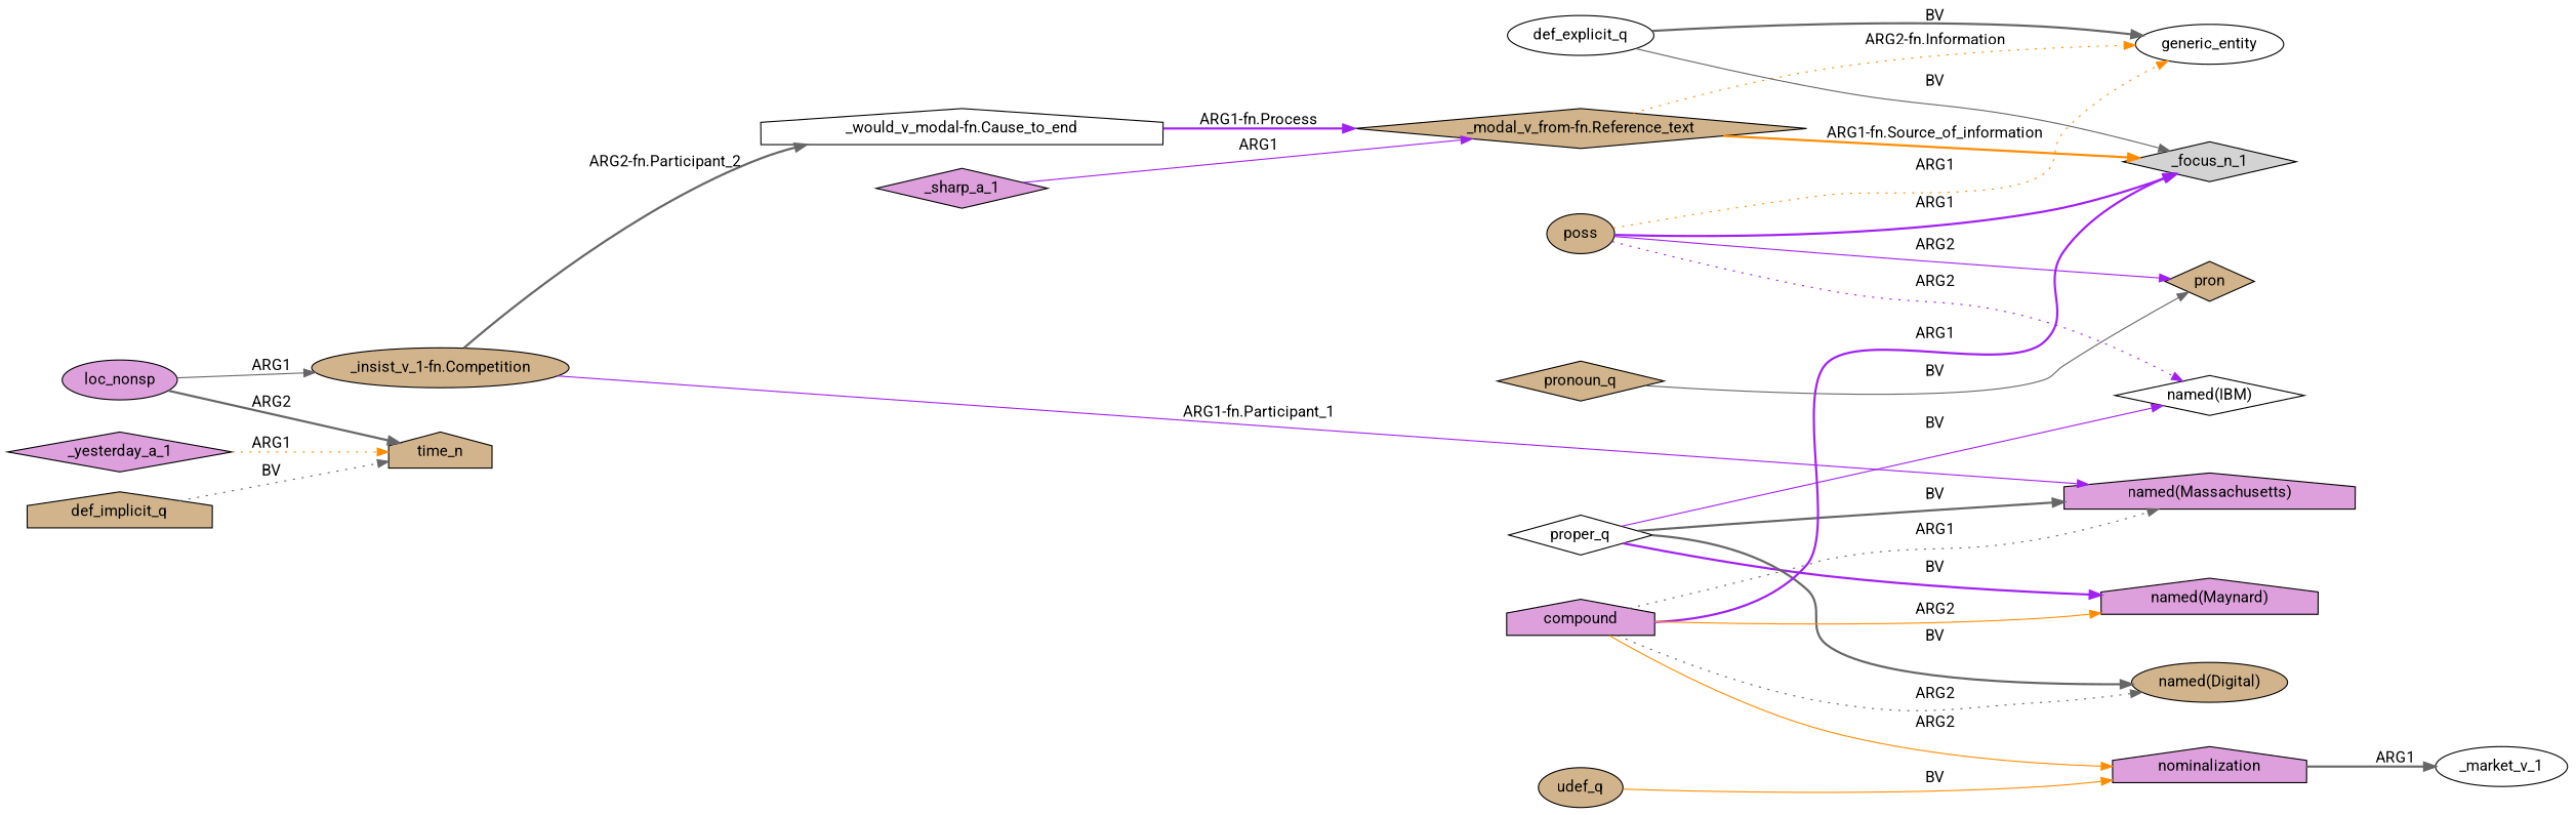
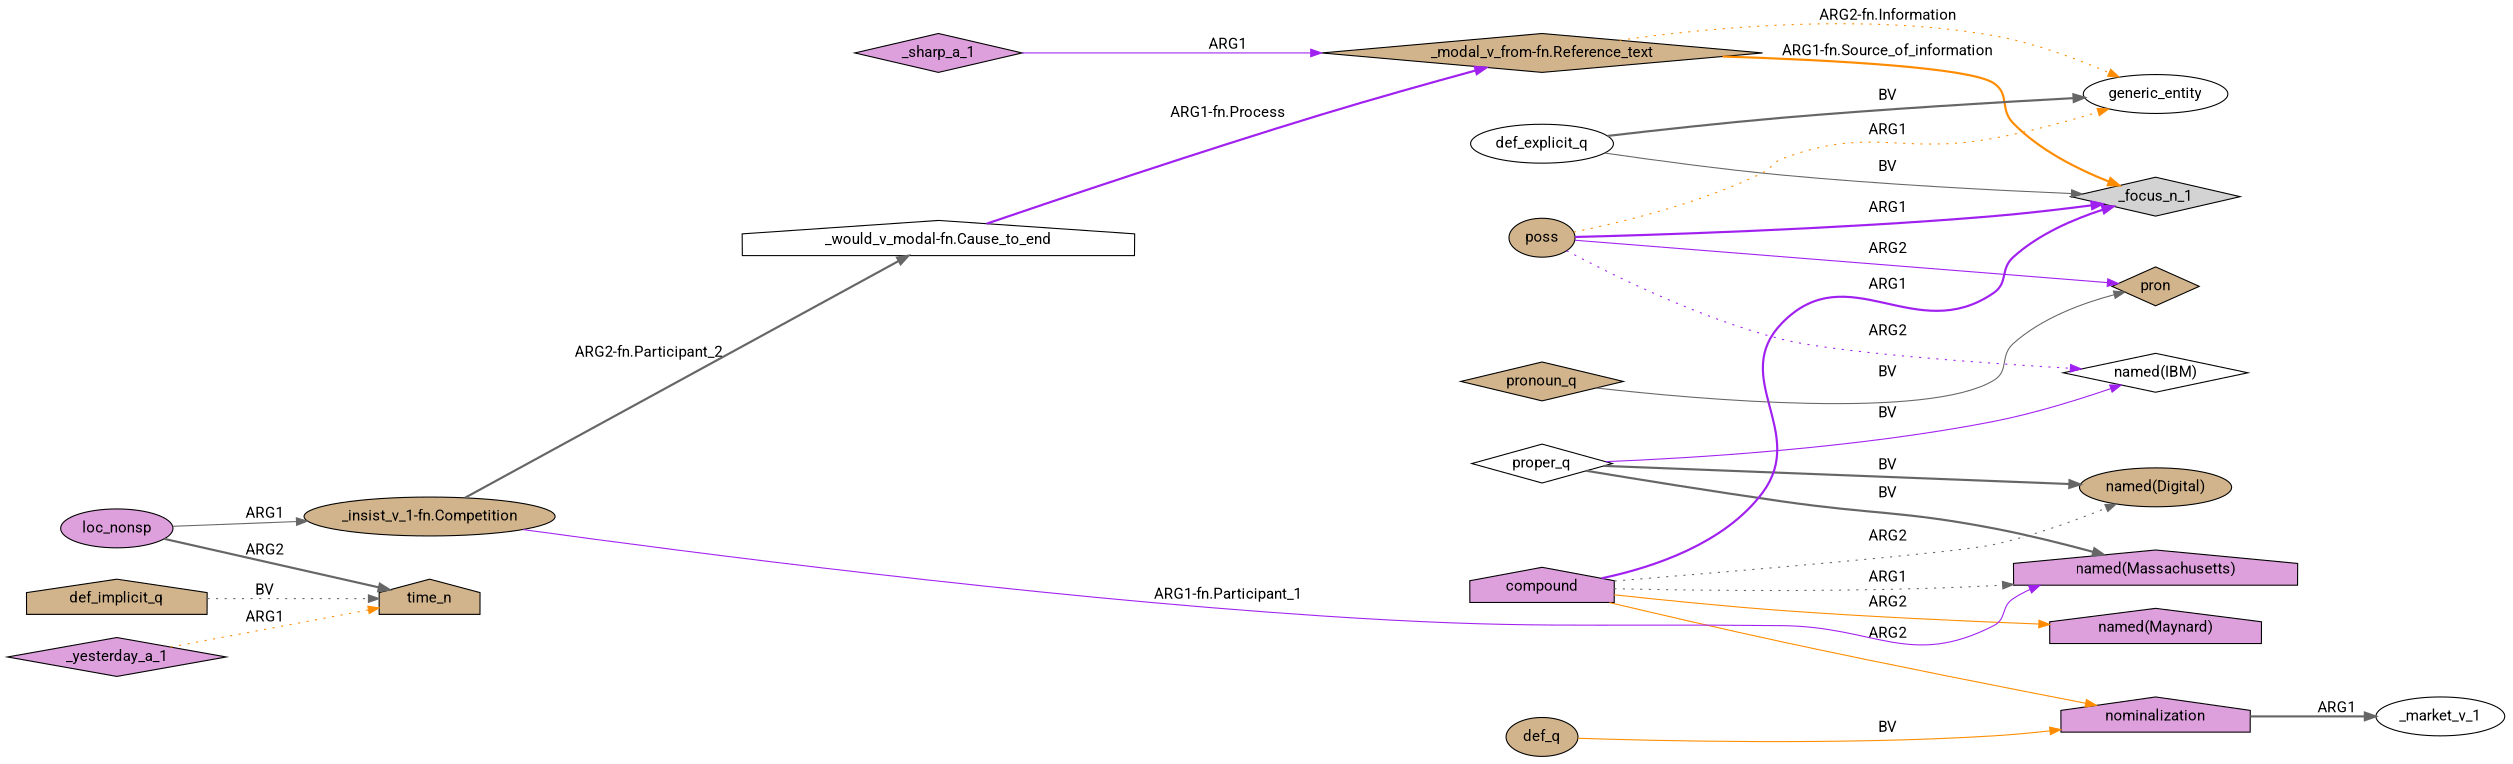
  digraph {
    fontname=Roboto
    rankdir=LR
    node [fillcolor=tan fontname=Roboto shape=diamond style=filled]
    edge [color=gray40 fontname=Roboto style=bold]
    n1 [label="_modal_v_from-fn.Reference_text"]
    generic_entity [fillcolor=white shape=ellipse]
    _focus_n_1 [fillcolor=lightgrey]
    def_explicit_q [fillcolor=white shape=ellipse]
    nominalization [fillcolor=plum shape=house]
    _market_v_1 [fillcolor=white shape=ellipse]
    poss [shape=ellipse]
    "named(IBM)" [fillcolor=white]
    pron
    proper_q [fillcolor=white]
    "named(Massachusetts)" [fillcolor=plum shape=house]
    "named(Maynard)" [fillcolor=plum shape=house]
    "named(Digital)" [shape=ellipse]
    compound [fillcolor=plum shape=house]
-   udef_q [shape=ellipse]
+   udef_q [shape=ellipse label=def_q]
    "_insist_v_1-fn.Competition" [shape=ellipse]
    "_would_v_modal-fn.Cause_to_end" [fillcolor=white shape=house]
    _yesterday_a_1 [fillcolor=plum]
    time_n [shape=house]
    pronoun_q
    loc_nonsp [fillcolor=plum shape=ellipse]
    _sharp_a_1 [fillcolor=plum]
    def_implicit_q [shape=house]
    n1 -> generic_entity [color=darkorange label="ARG2-fn.Information" style=dotted]
    n1 -> _focus_n_1 [color=darkorange label="ARG1-fn.Source_of_information"]
    def_explicit_q -> generic_entity [label=BV]
    def_explicit_q -> _focus_n_1 [label=BV style=solid]
    nominalization -> _market_v_1 [label=ARG1]
    poss -> generic_entity [color=darkorange label=ARG1 style=dotted]
    poss -> _focus_n_1 [color=purple label=ARG1]
    poss -> "named(IBM)" [color=purple label=ARG2 style=dotted]
    poss -> pron [color=purple label=ARG2 style=solid]
    proper_q -> "named(IBM)" [color=purple label=BV style=solid]
    proper_q -> "named(Massachusetts)" [label=BV]
-   proper_q -> "named(Maynard)" [color=purple label=BV]
    proper_q -> "named(Digital)" [label=BV]
    compound -> _focus_n_1 [color=purple label=ARG1]
    compound -> nominalization [color=darkorange label=ARG2 style=solid]
    compound -> "named(Massachusetts)" [label=ARG1 style=dotted]
    compound -> "named(Maynard)" [color=darkorange label=ARG2 style=solid]
    compound -> "named(Digital)" [label=ARG2 style=dotted]
    udef_q -> nominalization [color=darkorange label=BV style=solid]
    "_insist_v_1-fn.Competition" -> "named(Massachusetts)" [color=purple label="ARG1-fn.Participant_1" style=solid]
    "_insist_v_1-fn.Competition" -> "_would_v_modal-fn.Cause_to_end" [label="ARG2-fn.Participant_2"]
    "_would_v_modal-fn.Cause_to_end" -> n1 [color=purple label="ARG1-fn.Process"]
    _yesterday_a_1 -> time_n [color=darkorange label=ARG1 style=dotted]
    pronoun_q -> pron [label=BV style=solid]
    loc_nonsp -> "_insist_v_1-fn.Competition" [label=ARG1 style=solid]
    loc_nonsp -> time_n [label=ARG2]
    _sharp_a_1 -> n1 [color=purple label=ARG1 style=solid]
    def_implicit_q -> time_n [label=BV style=dotted]
  }
